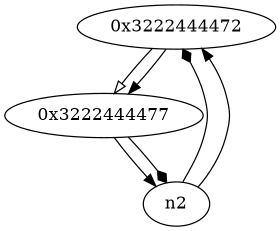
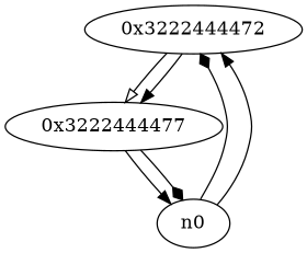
  digraph {
    edge [arrowhead=normal]
    n1 [label="0x3222444472"]
    n2 [label="0x3222444477"]
-   n0 [label=n2]
+   n0
    n1 -> n2 [arrowhead=onormal]
    n1 -> n2
    n2 -> n0
    n2 -> n0 [arrowhead=diamond]
    n0 -> n1 [arrowhead=diamond]
    n0 -> n1
  }
